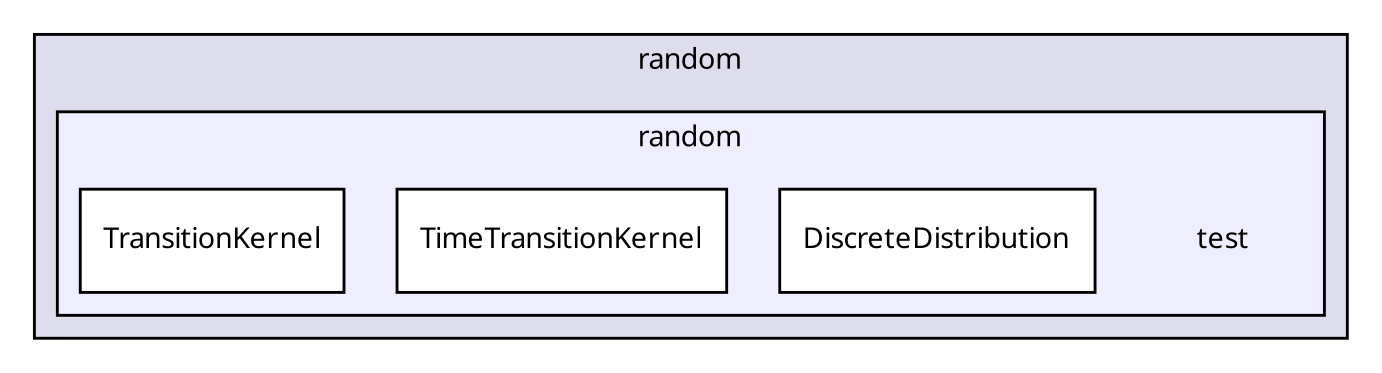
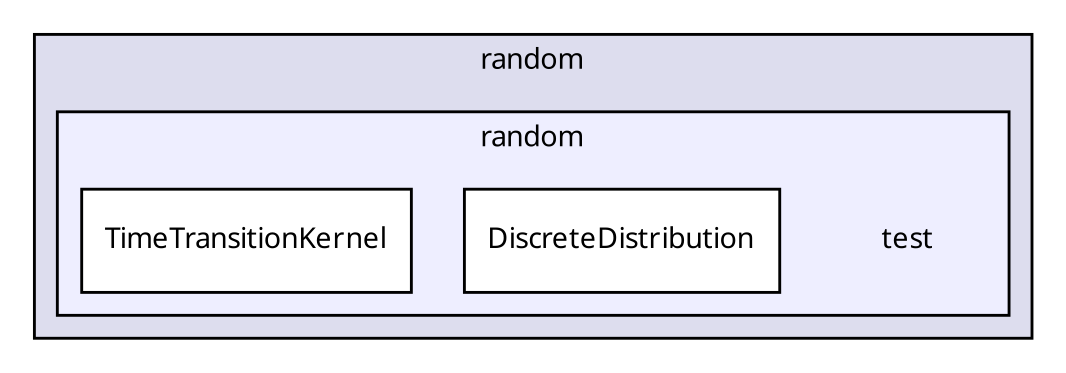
  digraph {
    compound=true
    fontname="Noto Sans"
    node [fontname="Noto Sans" fontsize=10 shape=box color=black fillcolor=white style=filled]
    n1 [label=test shape=plaintext color="" fillcolor="" style=""]
    n2 [label=DiscreteDistribution]
    n3 [label=TimeTransitionKernel]
-   n4 [label=TransitionKernel]
    subgraph cluster_1 {
      bgcolor="#ddddee"
      fontsize=10
      label=random
      pencolor=black
      subgraph cluster_2 {
        bgcolor="#eeeeff"
        fontsize=10
        pencolor=black
        n1
        n2
        n3
-       n4
      }
    }
  }
